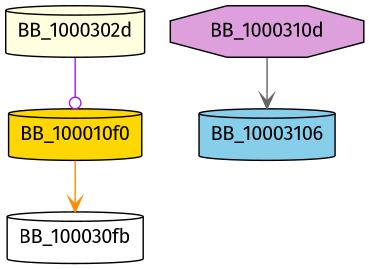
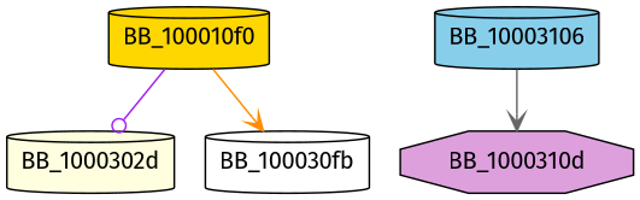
  digraph {
    fontname="Fira Sans"
    node [fontname="Fira Sans" shape=cylinder style=filled]
    edge [arrowhead=vee fontname="Fira Sans"]
    BB_1000302d [fillcolor=lightyellow]
    n2 [fillcolor=gold label=BB_100010f0]
    BB_100030fb [fillcolor=white]
    BB_10003106 [fillcolor=skyblue]
    BB_1000310d [fillcolor=plum shape=octagon]
-   BB_1000302d -> n2 [arrowhead=odot color=purple]
+   n2 -> BB_1000302d [arrowhead=odot color=purple]
    n2 -> BB_100030fb [color=darkorange]
-   BB_1000310d -> BB_10003106 [color=gray40]
+   BB_10003106 -> BB_1000310d [color=gray40]
  }
